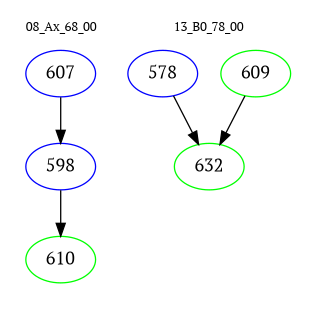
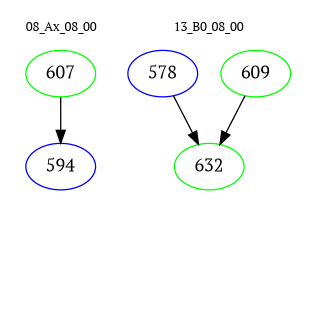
  digraph {
    fontname="PT Serif"
    node [color=blue fontname="PT Serif"]
    edge [color=black fontname="PT Serif"]
-   n1 [label=607]
-   n2 [label=598]
-   n3 [color=green label=610]
+   n1 [color=green label=607]
+   n2 [label=594]
    n4 [color=green label=609]
    n5 [label=578]
    n6 [color=green label=632]
    subgraph cluster_1 {
      color=white
      fontsize=10
-     label="08_Ax_68_00"
+     label="08_Ax_08_00"
      n1
      n2
-     n3
    }
    subgraph cluster_2 {
      color=white
      fontsize=10
-     label="13_B0_78_00"
+     label="13_B0_08_00"
      n4
      n5
      n6
    }
    n1 -> n2
-   n2 -> n3
    n4 -> n6
    n5 -> n6
  }
